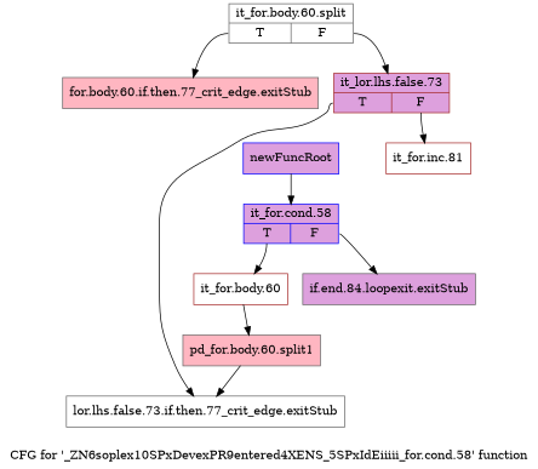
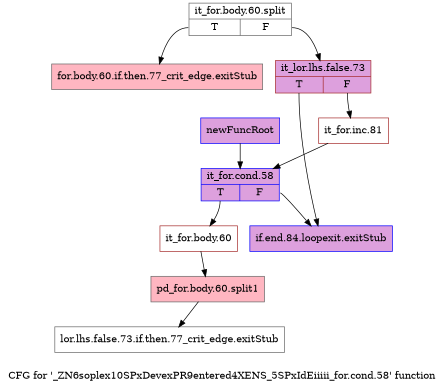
  digraph {
    label="CFG for '_ZN6soplex10SPxDevexPR9entered4XENS_5SPxIdEiiiii_for.cond.58' function"
    node [color=gray40 fillcolor=plum shape=record style=filled]
    n1 [color=blue label="{newFuncRoot}"]
    n2 [color=blue label="{it_for.cond.58|{<s0>T|<s1>F}}"]
-   n3 [label="{if.end.84.loopexit.exitStub}"]
+   n3 [color=blue label="{if.end.84.loopexit.exitStub}"]
    n4 [color=brown fillcolor=white label="{it_for.body.60}"]
    n5 [fillcolor=lightpink label="{pd_for.body.60.split1}"]
    n6 [fillcolor=lightpink label="{for.body.60.if.then.77_crit_edge.exitStub}"]
    n7 [fillcolor=white label="{lor.lhs.false.73.if.then.77_crit_edge.exitStub}"]
    n8 [fillcolor=white label="{it_for.body.60.split|{<s0>T|<s1>F}}"]
    n9 [color=brown label="{it_lor.lhs.false.73|{<s0>T|<s1>F}}"]
    n10 [color=brown fillcolor=white label="{it_for.inc.81}"]
    n1 -> n2
    n2 -> n3 [tailport=s1]
    n2 -> n4 [tailport=s0]
    n4 -> n5
    n5 -> n7
    n8 -> n6 [tailport=s0]
    n8 -> n9 [tailport=s1]
-   n9 -> n7 [tailport=s0]
+   n9 -> n3 [tailport=s0]
    n9 -> n10 [tailport=s1]
+   n10 -> n2
  }
